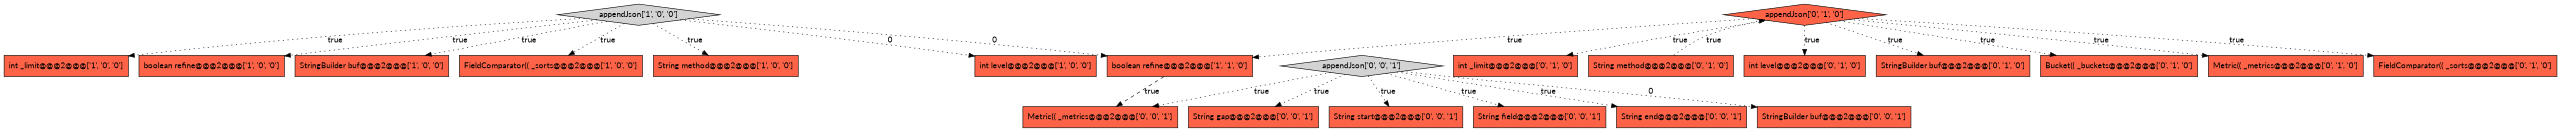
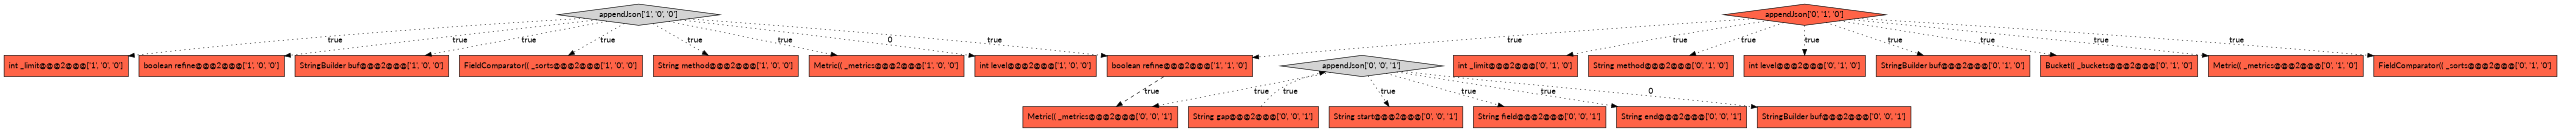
  digraph {
    fontname=Lato
    node [fillcolor=tomato fontname=Lato shape=box style=filled]
    edge [fontname=Lato style=dotted]
    n1 [label="int level@@@2@@@['1', '0', '0']"]
    n2 [label="int level@@@2@@@['0', '1', '0']"]
    n3 [label="boolean refine@@@2@@@['1', '1', '0']"]
    n4 [label="Metric(( _metrics@@@2@@@['0', '0', '1']"]
    n5 [label="StringBuilder buf@@@2@@@['0', '1', '0']"]
    n6 [label="String start@@@2@@@['0', '0', '1']"]
    n7 [label="Bucket(( _buckets@@@2@@@['0', '1', '0']"]
    n8 [label="int _limit@@@2@@@['1', '0', '0']"]
    n9 [label="String method@@@2@@@['0', '1', '0']"]
    n10 [label="Metric(( _metrics@@@2@@@['0', '1', '0']"]
    n11 [label="boolean refine@@@2@@@['1', '0', '0']"]
    n12 [label="appendJson['0', '1', '0']" shape=diamond]
    n13 [label="FieldComparator(( _sorts@@@2@@@['0', '1', '0']"]
    n14 [label="int _limit@@@2@@@['0', '1', '0']"]
    n15 [label="StringBuilder buf@@@2@@@['1', '0', '0']"]
    n16 [label="FieldComparator(( _sorts@@@2@@@['1', '0', '0']"]
    n17 [label="String method@@@2@@@['1', '0', '0']"]
+   n18 [label="Metric(( _metrics@@@2@@@['1', '0', '0']"]
    n19 [label="String field@@@2@@@['0', '0', '1']"]
    n20 [label="String end@@@2@@@['0', '0', '1']"]
    n21 [label="String gap@@@2@@@['0', '0', '1']"]
    n22 [label="StringBuilder buf@@@2@@@['0', '0', '1']"]
    n23 [fillcolor=lightgray label="appendJson['1', '0', '0']" shape=diamond]
    n24 [fillcolor=lightgray label="appendJson['0', '0', '1']" shape=diamond]
    n3 -> n4 [label=true style=dashed]
    n12 -> n2 [label=true]
    n12 -> n3 [label=true]
    n12 -> n5 [label=true]
    n12 -> n7 [label=true]
-   n9 -> n12 [label=true]
+   n12 -> n9 [label=true]
    n12 -> n10 [label=true]
    n12 -> n13 [label=true]
    n12 -> n14 [label=true]
    n23 -> n1 [label=0]
-   n23 -> n3 [label=0]
+   n23 -> n3 [label=true]
    n23 -> n8 [label=true]
    n23 -> n11 [label=true]
    n23 -> n15 [label=true]
    n23 -> n16 [label=true]
    n23 -> n17 [label=true]
+   n23 -> n18 [label=true]
    n24 -> n4 [label=true]
    n24 -> n6 [label=true]
    n24 -> n19 [label=true]
    n24 -> n20 [label=true]
-   n24 -> n21 [label=true]
+   n21 -> n24 [label=true]
    n24 -> n22 [label=0]
  }
